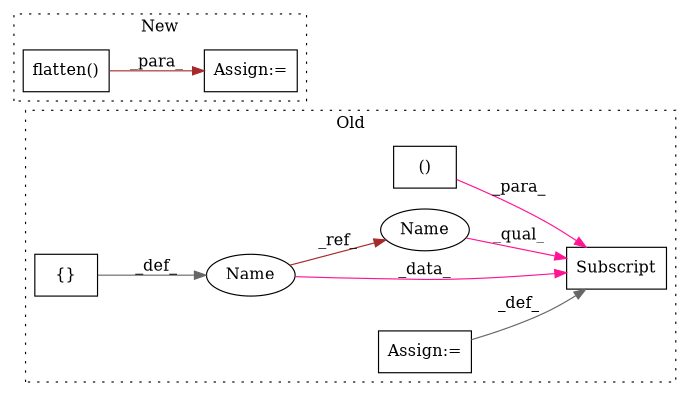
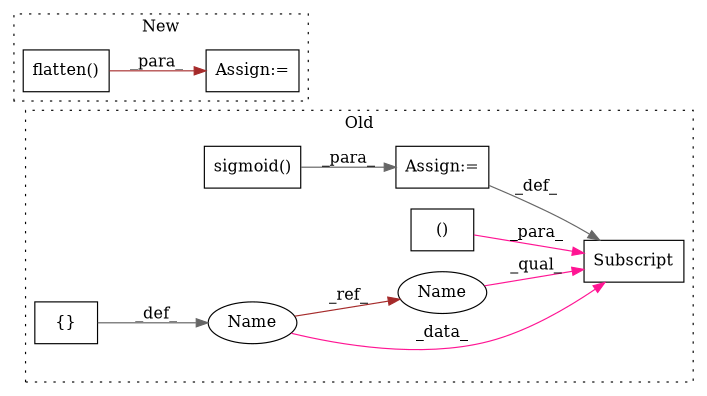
  digraph {
    rankdir=LR
    node [a=75 l=3 shape=box]
    edge [color=gray40]
+   n1 [l="14,1" label="sigmoid()" s="7272,7293"]
    n2 [a=63 l="22,0" label=Subscript s="7247,0"]
    n3 [a=54 label="()" s=7265]
    n4 [a=59 l="1,0" label="{}" s="7206,7213"]
    n5 [a=87 l=16 label=Name s=7175 shape=ellipse]
    n6 [a=68 label="Assign:=" s=7269]
    n7 [a=87 l=16 label=Name s=7247 shape=ellipse]
    n8 [l=11 label="flatten()" s=7137]
    n9 [a=68 label="Assign:=" s=7134]
    subgraph cluster_1 {
      label=Old
      style=dotted
+     n1
      n2
      n3
      n4
      n5
      n6
      n7
    }
    subgraph cluster_2 {
      label=New
      style=dotted
      n8
      n9
    }
+   n1 -> n6 [label=_para_]
    n3 -> n2 [label=_para_ color=deeppink]
    n4 -> n5 [label=_def_]
    n5 -> n2 [label=_data_ color=deeppink]
    n5 -> n7 [label=_ref_ color=brown]
    n6 -> n2 [label=_def_]
    n7 -> n2 [label=_qual_ color=deeppink]
    n8 -> n9 [label=_para_ color=brown]
  }
